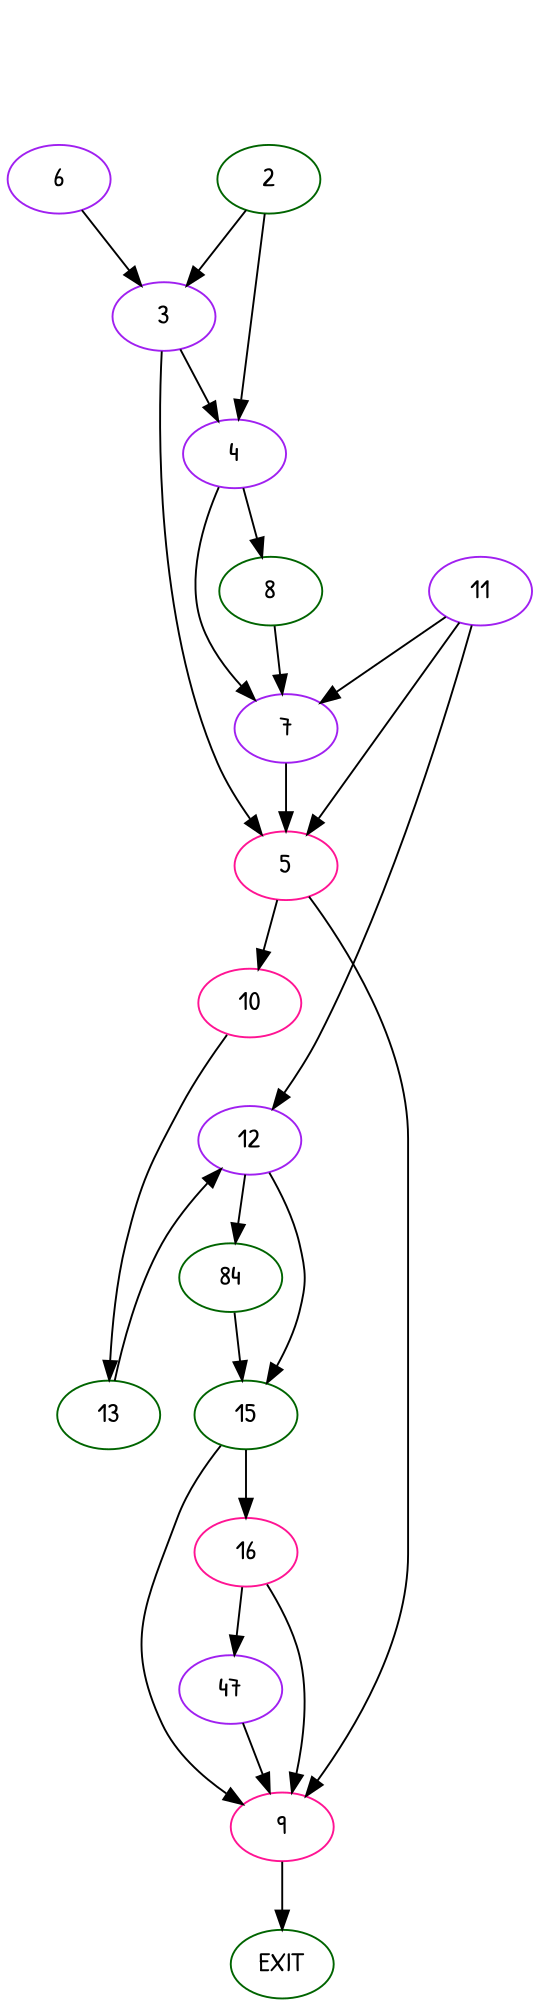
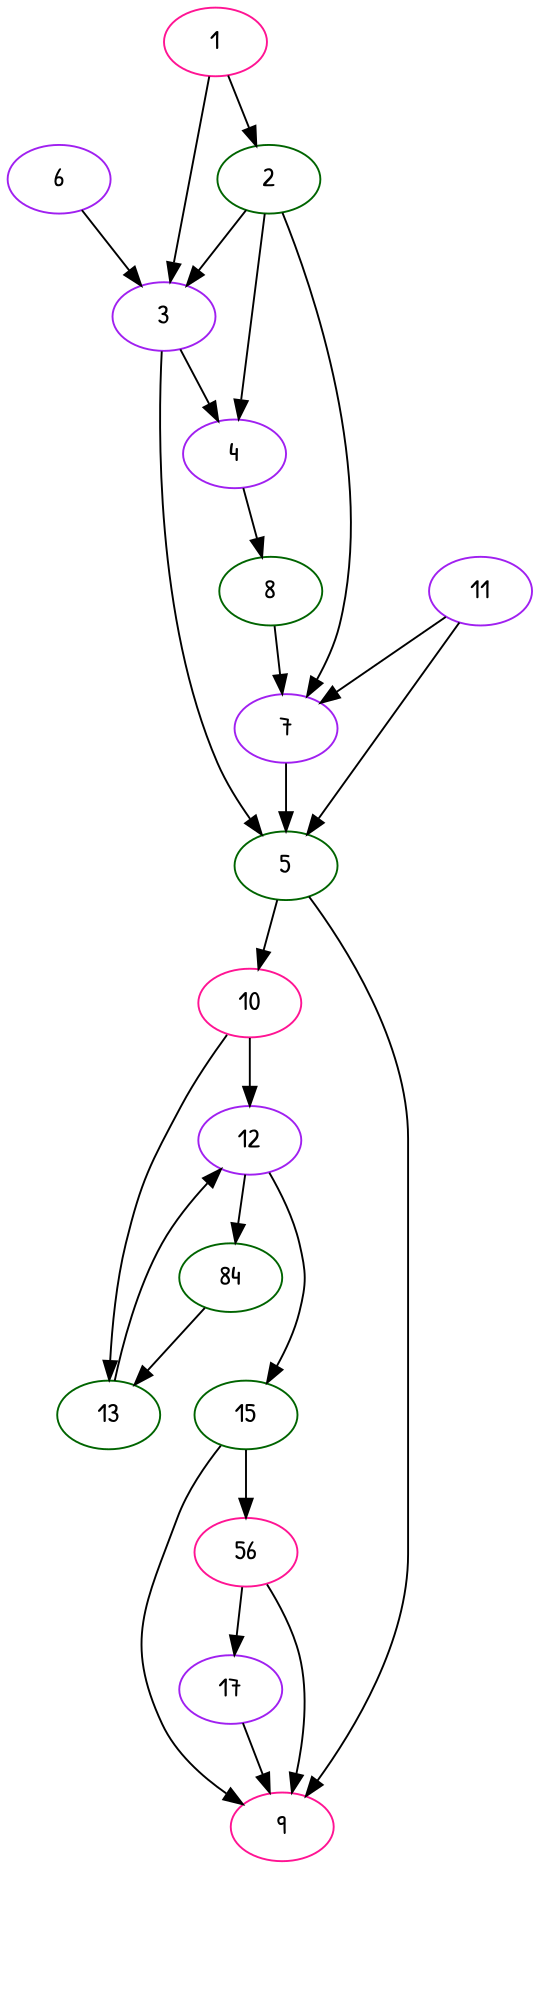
  digraph {
    fontname="Patrick Hand"
    node [color=purple fontname="Patrick Hand"]
    edge [fontname="Patrick Hand"]
+   1 [color=deeppink]
    2 [color=darkgreen]
    3
-   n4 [color=darkgreen label=EXIT]
    4
-   5 [color=deeppink]
+   5 [color=darkgreen]
    6
    7
    8 [color=darkgreen]
    9 [color=deeppink]
    10 [color=deeppink]
    12
    13 [color=darkgreen]
    11
    n15 [color=darkgreen label=84]
    15 [color=darkgreen]
-   16 [color=deeppink]
-   17 [label=47]
+   16 [color=deeppink label=56]
+   17
+   1 -> 2
+   1 -> 3
    2 -> 3
    2 -> 4
    3 -> 4
    3 -> 5
-   4 -> 7
+   2 -> 7
    4 -> 8
    5 -> 9
    5 -> 10
    6 -> 3
    7 -> 5
    8 -> 7
-   9 -> n4
-   11 -> 12
+   10 -> 12
    10 -> 13
    12 -> n15
    12 -> 15
    13 -> 12
    11 -> 5
    11 -> 7
-   n15 -> 15
+   n15 -> 13
    15 -> 9
    15 -> 16
    16 -> 9
    16 -> 17
    17 -> 9
  }
